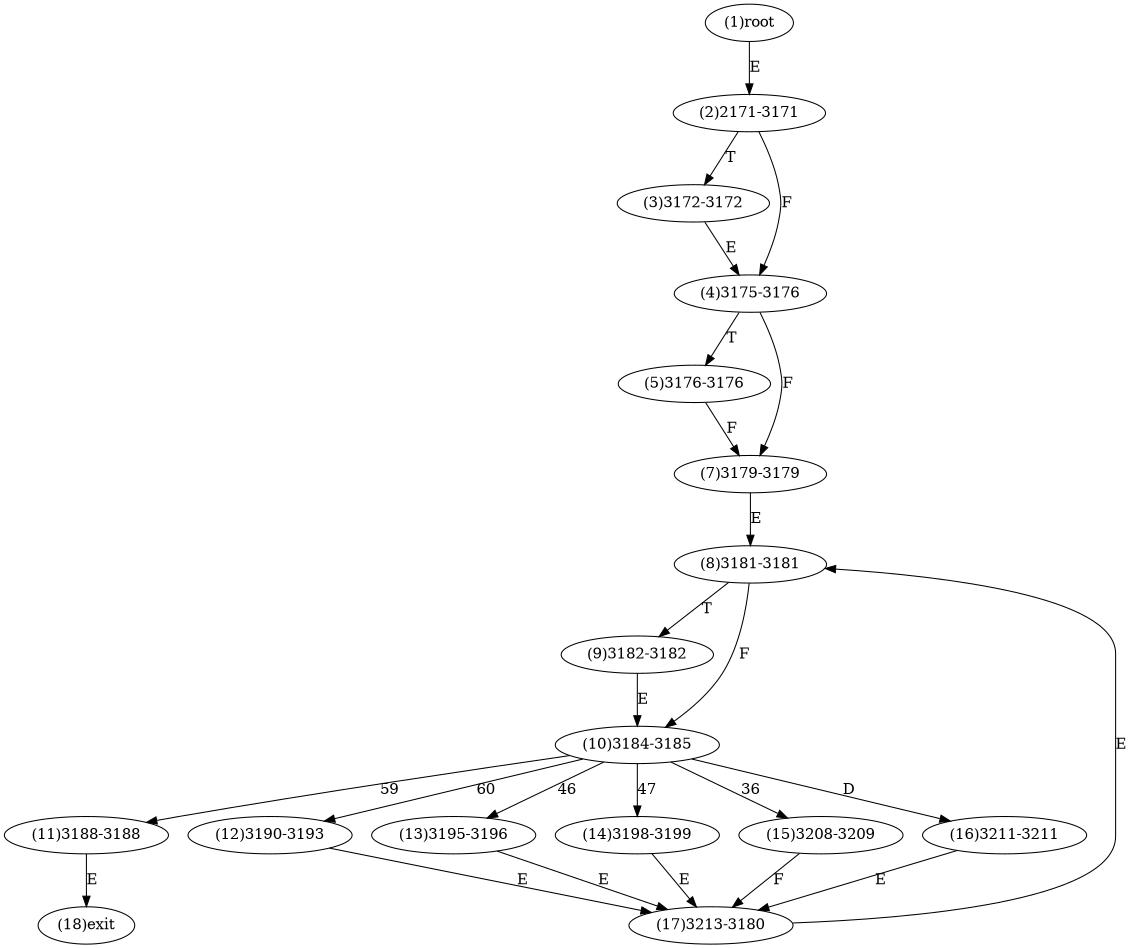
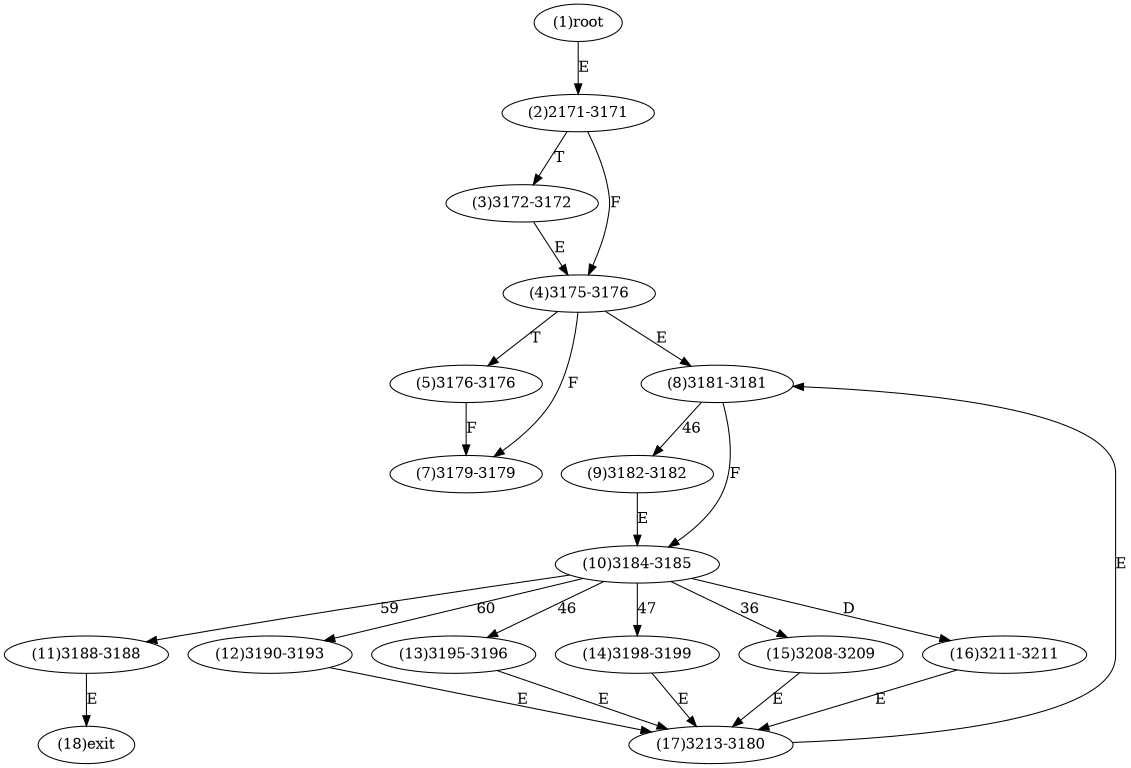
  digraph {
    fontname="DejaVu Serif"
    node [fontname="DejaVu Serif"]
    edge [fontname="DejaVu Serif"]
    n1 [label="(1)root"]
    n2 [label="(2)2171-3171"]
    n3 [label="(3)3172-3172"]
    n4 [label="(4)3175-3176"]
    n5 [label="(5)3176-3176"]
    n6 [label="(7)3179-3179"]
    n7 [label="(8)3181-3181"]
    n8 [label="(9)3182-3182"]
    n9 [label="(10)3184-3185"]
    n10 [label="(11)3188-3188"]
    n11 [label="(12)3190-3193"]
    n12 [label="(13)3195-3196"]
    n13 [label="(14)3198-3199"]
    n14 [label="(15)3208-3209"]
    n15 [label="(16)3211-3211"]
    n16 [label="(18)exit"]
    n17 [label="(17)3213-3180"]
    n1 -> n2 [label=E]
    n2 -> n3 [label=T]
    n2 -> n4 [label=F]
    n3 -> n4 [label=E]
    n4 -> n5 [label=T]
    n4 -> n6 [label=F]
    n5 -> n6 [label=F]
-   n6 -> n7 [label=E]
-   n7 -> n8 [label=T]
+   n4 -> n7 [label=E]
+   n7 -> n8 [label=46]
    n7 -> n9 [label=F]
    n8 -> n9 [label=E]
    n9 -> n10 [label=59]
    n9 -> n11 [label=60]
    n9 -> n12 [label=46]
    n9 -> n13 [label=47]
    n9 -> n14 [label=36]
    n9 -> n15 [label=D]
    n10 -> n16 [label=E]
    n11 -> n17 [label=E]
    n12 -> n17 [label=E]
    n13 -> n17 [label=E]
-   n14 -> n17 [label=F]
+   n14 -> n17 [label=E]
    n15 -> n17 [label=E]
    n17 -> n7 [label=E]
  }
